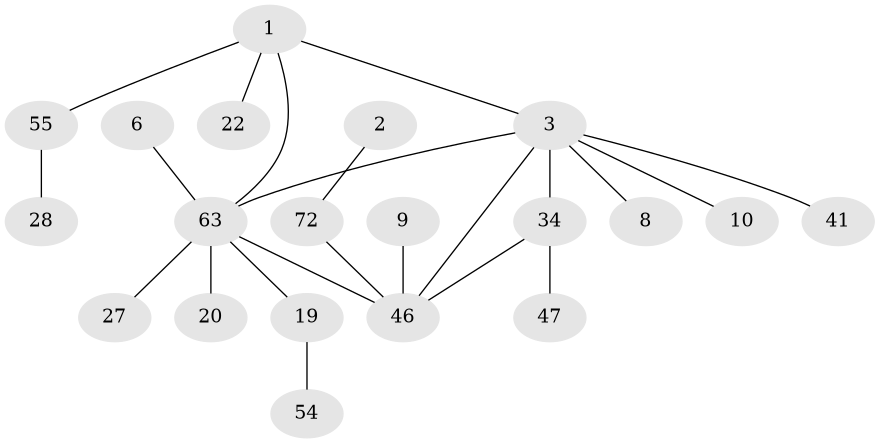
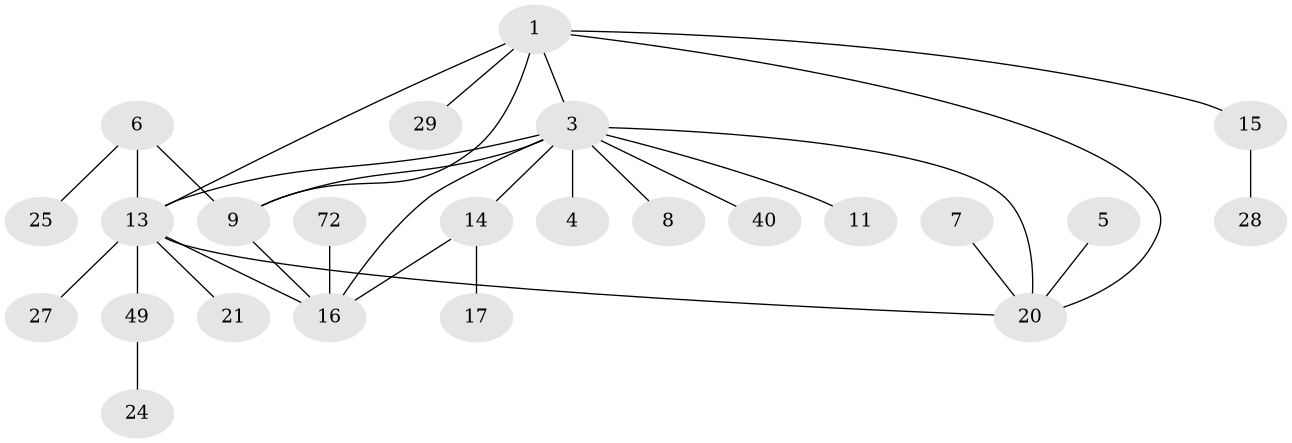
  graph {
    node [color=gray90 style=filled]
    edge [weight=1.0]
    1
    3
    9
-   13 [label=63]
-   15 [label=55]
+   13
+   15
    20
-   22
+   22 [label=29]
+   4
    8
-   10
-   11 [label=41]
-   14 [label=34]
-   16 [label=46]
-   19
+   10 [label=40]
+   11
+   14
+   16
+   19 [label=49]
+   21
    n16 [label=27]
    n17 [label=28]
    n18 [label=72]
-   2
-   17 [label=47]
+   17
+   5
    6
-   24 [label=54]
+   25
+   7
+   24
    1 -- 3
+   1 -- 9
    1 -- 13
    1 -- 15
+   1 -- 20
    1 -- 22
+   3 -- 9
    3 -- 13
+   3 -- 20
+   3 -- 4
    3 -- 8
    3 -- 10
    3 -- 11
    3 -- 14
    3 -- 16
    9 -- 16
    13 -- 20
    13 -- 16
    13 -- 19
+   13 -- 21
    13 -- n16
    15 -- n17
    14 -- 16
    14 -- 17
    19 -- 24
    n18 -- 16
-   2 -- n18
+   5 -- 20
+   6 -- 9
    6 -- 13
+   6 -- 25
+   7 -- 20
  }
